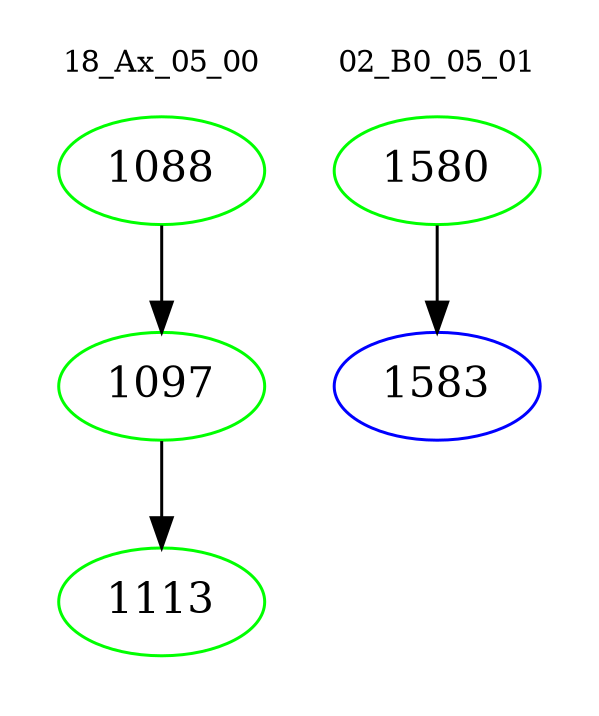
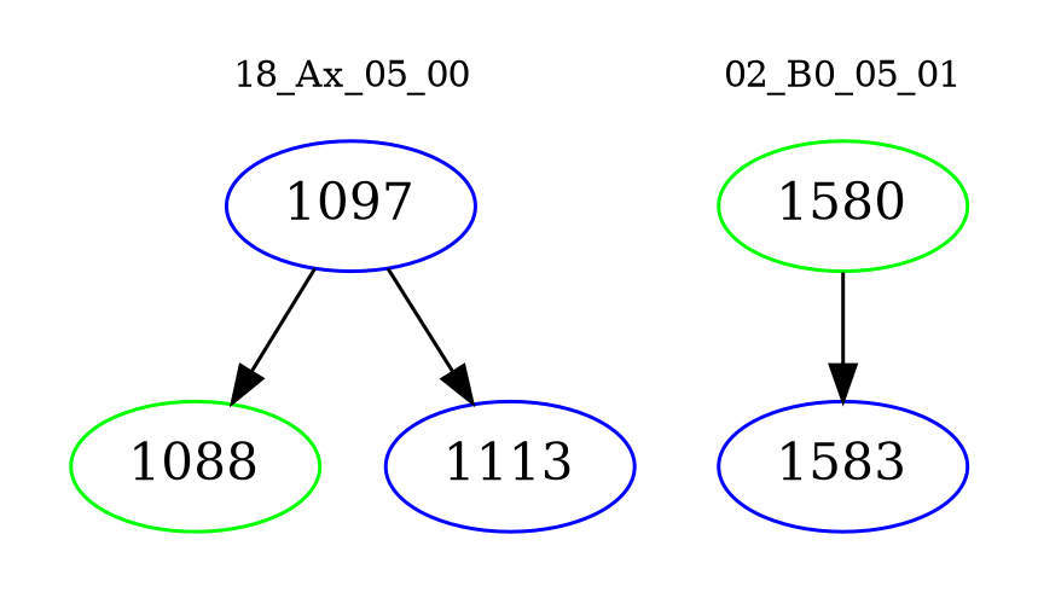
  digraph {
    node [color=green]
    edge [color=black]
    n1 [label=1088]
-   n2 [label=1097]
-   n3 [label=1113]
+   n2 [color=blue label=1097]
+   n3 [color=blue label=1113]
    n4 [label=1580]
    n5 [color=blue label=1583]
    subgraph cluster_1 {
      color=white
      fontsize=10
      label="18_Ax_05_00"
      n1
      n2
      n3
    }
    subgraph cluster_2 {
      color=white
      fontsize=10
      label="02_B0_05_01"
      n4
      n5
    }
-   n1 -> n2
+   n2 -> n1
    n2 -> n3
    n4 -> n5
  }
